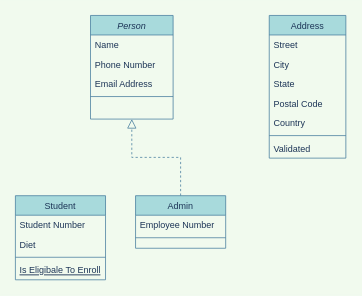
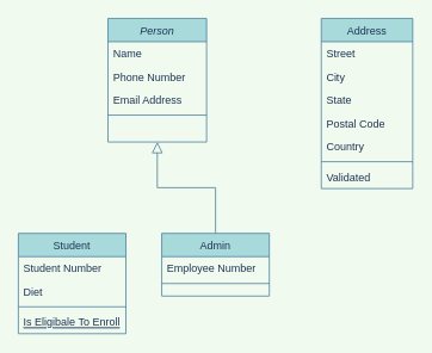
  <mxCell id="0" />
  <mxCell id="1" parent="0" />
  <mxCell id="2" value="Person" style="swimlane;fontStyle=2;align=center;verticalAlign=top;childLayout=stackLayout;horizontal=1;startSize=26;horizontalStack=0;resizeParent=1;resizeLast=0;collapsible=1;marginBottom=0;rounded=0;shadow=0;strokeWidth=1;fillColor=#A8DADC;strokeColor=#457B9D;fontColor=#1D3557;" parent="1" vertex="1"><mxGeometry x="120" y="20" width="110" height="138" as="geometry"><mxRectangle x="230" y="140" width="160" height="26" as="alternateBounds" /></mxGeometry></mxCell>
  <mxCell id="3" value="Name" style="text;align=left;verticalAlign=top;spacingLeft=4;spacingRight=4;overflow=hidden;rotatable=0;points=[[0,0.5],[1,0.5]];portConstraint=eastwest;fontColor=#1D3557;" parent="2" vertex="1"><mxGeometry y="26" width="110" height="26" as="geometry" /></mxCell>
  <mxCell id="4" value="Phone Number" style="text;align=left;verticalAlign=top;spacingLeft=4;spacingRight=4;overflow=hidden;rotatable=0;points=[[0,0.5],[1,0.5]];portConstraint=eastwest;rounded=0;shadow=0;html=0;fontColor=#1D3557;" parent="2" vertex="1"><mxGeometry y="52" width="110" height="26" as="geometry" /></mxCell>
  <mxCell id="5" value="Email Address" style="text;align=left;verticalAlign=top;spacingLeft=4;spacingRight=4;overflow=hidden;rotatable=0;points=[[0,0.5],[1,0.5]];portConstraint=eastwest;rounded=0;shadow=0;html=0;fontColor=#1D3557;" parent="2" vertex="1"><mxGeometry y="78" width="110" height="26" as="geometry" /></mxCell>
  <mxCell id="6" value="" style="line;html=1;strokeWidth=1;align=left;verticalAlign=middle;spacingTop=-1;spacingLeft=3;spacingRight=3;rotatable=0;labelPosition=right;points=[];portConstraint=eastwest;labelBackgroundColor=#F1FAEE;fillColor=#A8DADC;strokeColor=#457B9D;fontColor=#1D3557;" parent="2" vertex="1"><mxGeometry y="104" width="110" height="8" as="geometry" /></mxCell>
- <mxCell id="7" value="" style="endArrow=block;endSize=10;endFill=0;shadow=0;strokeWidth=1;rounded=0;edgeStyle=elbowEdgeStyle;elbow=vertical;labelBackgroundColor=#F1FAEE;strokeColor=#457B9D;fontColor=#1D3557;dashed=1;" parent="1" source="22" target="2" edge="1"><mxGeometry width="160" relative="1" as="geometry"><mxPoint x="60" y="273" as="sourcePoint" /><mxPoint x="160" y="171" as="targetPoint" /></mxGeometry></mxCell>
+ <mxCell id="7" value="" style="endArrow=block;endSize=10;endFill=0;shadow=0;strokeWidth=1;rounded=0;edgeStyle=elbowEdgeStyle;elbow=vertical;labelBackgroundColor=#F1FAEE;strokeColor=#457B9D;fontColor=#1D3557;" parent="1" source="22" target="2" edge="1"><mxGeometry width="160" relative="1" as="geometry"><mxPoint x="60" y="273" as="sourcePoint" /><mxPoint x="160" y="171" as="targetPoint" /></mxGeometry></mxCell>
  <mxCell id="8" value="Address" style="swimlane;fontStyle=0;align=center;verticalAlign=top;childLayout=stackLayout;horizontal=1;startSize=26;horizontalStack=0;resizeParent=1;resizeLast=0;collapsible=1;marginBottom=0;rounded=0;shadow=0;strokeWidth=1;fillColor=#A8DADC;strokeColor=#457B9D;fontColor=#1D3557;" parent="1" vertex="1"><mxGeometry x="358" y="20" width="102" height="190" as="geometry"><mxRectangle x="550" y="140" width="160" height="26" as="alternateBounds" /></mxGeometry></mxCell>
  <mxCell id="9" value="Street" style="text;align=left;verticalAlign=top;spacingLeft=4;spacingRight=4;overflow=hidden;rotatable=0;points=[[0,0.5],[1,0.5]];portConstraint=eastwest;fontColor=#1D3557;" parent="8" vertex="1"><mxGeometry y="26" width="102" height="26" as="geometry" /></mxCell>
  <mxCell id="10" value="City" style="text;align=left;verticalAlign=top;spacingLeft=4;spacingRight=4;overflow=hidden;rotatable=0;points=[[0,0.5],[1,0.5]];portConstraint=eastwest;rounded=0;shadow=0;html=0;fontColor=#1D3557;" parent="8" vertex="1"><mxGeometry y="52" width="102" height="26" as="geometry" /></mxCell>
  <mxCell id="11" value="State" style="text;align=left;verticalAlign=top;spacingLeft=4;spacingRight=4;overflow=hidden;rotatable=0;points=[[0,0.5],[1,0.5]];portConstraint=eastwest;rounded=0;shadow=0;html=0;fontColor=#1D3557;" parent="8" vertex="1"><mxGeometry y="78" width="102" height="26" as="geometry" /></mxCell>
  <mxCell id="12" value="Postal Code" style="text;align=left;verticalAlign=top;spacingLeft=4;spacingRight=4;overflow=hidden;rotatable=0;points=[[0,0.5],[1,0.5]];portConstraint=eastwest;rounded=0;shadow=0;html=0;fontColor=#1D3557;" parent="8" vertex="1"><mxGeometry y="104" width="102" height="26" as="geometry" /></mxCell>
  <mxCell id="13" value="Country" style="text;align=left;verticalAlign=top;spacingLeft=4;spacingRight=4;overflow=hidden;rotatable=0;points=[[0,0.5],[1,0.5]];portConstraint=eastwest;rounded=0;shadow=0;html=0;fontColor=#1D3557;" parent="8" vertex="1"><mxGeometry y="130" width="102" height="26" as="geometry" /></mxCell>
  <mxCell id="14" value="" style="line;html=1;strokeWidth=1;align=left;verticalAlign=middle;spacingTop=-1;spacingLeft=3;spacingRight=3;rotatable=0;labelPosition=right;points=[];portConstraint=eastwest;labelBackgroundColor=#F1FAEE;fillColor=#A8DADC;strokeColor=#457B9D;fontColor=#1D3557;" parent="8" vertex="1"><mxGeometry y="156" width="102" height="8" as="geometry" /></mxCell>
  <mxCell id="15" value="Validated" style="text;align=left;verticalAlign=top;spacingLeft=4;spacingRight=4;overflow=hidden;rotatable=0;points=[[0,0.5],[1,0.5]];portConstraint=eastwest;fontColor=#1D3557;" parent="8" vertex="1"><mxGeometry y="164" width="102" height="26" as="geometry" /></mxCell>
  <mxCell id="16" value="Student" style="swimlane;fontStyle=0;align=center;verticalAlign=top;childLayout=stackLayout;horizontal=1;startSize=26;horizontalStack=0;resizeParent=1;resizeLast=0;collapsible=1;marginBottom=0;rounded=0;shadow=0;strokeWidth=1;fillColor=#A8DADC;strokeColor=#457B9D;fontColor=#1D3557;" parent="1" vertex="1"><mxGeometry x="20" y="260" width="120" height="112" as="geometry"><mxRectangle x="130" y="380" width="160" height="26" as="alternateBounds" /></mxGeometry></mxCell>
  <mxCell id="17" value="Student Number" style="text;align=left;verticalAlign=top;spacingLeft=4;spacingRight=4;overflow=hidden;rotatable=0;points=[[0,0.5],[1,0.5]];portConstraint=eastwest;fontColor=#1D3557;" parent="16" vertex="1"><mxGeometry y="26" width="120" height="26" as="geometry" /></mxCell>
  <mxCell id="18" value="Diet" style="text;align=left;verticalAlign=top;spacingLeft=4;spacingRight=4;overflow=hidden;rotatable=0;points=[[0,0.5],[1,0.5]];portConstraint=eastwest;rounded=0;shadow=0;html=0;fontColor=#1D3557;" parent="16" vertex="1"><mxGeometry y="52" width="120" height="26" as="geometry" /></mxCell>
  <mxCell id="19" value="" style="line;html=1;strokeWidth=1;align=left;verticalAlign=middle;spacingTop=-1;spacingLeft=3;spacingRight=3;rotatable=0;labelPosition=right;points=[];portConstraint=eastwest;labelBackgroundColor=#F1FAEE;fillColor=#A8DADC;strokeColor=#457B9D;fontColor=#1D3557;" parent="16" vertex="1"><mxGeometry y="78" width="120" height="8" as="geometry" /></mxCell>
  <mxCell id="20" value="Is Eligibale To Enroll" style="text;align=left;verticalAlign=top;spacingLeft=4;spacingRight=4;overflow=hidden;rotatable=0;points=[[0,0.5],[1,0.5]];portConstraint=eastwest;fontStyle=4;fontColor=#1D3557;" parent="16" vertex="1"><mxGeometry y="86" width="120" height="26" as="geometry" /></mxCell>
  <mxCell id="21" style="edgeStyle=orthogonalEdgeStyle;rounded=0;orthogonalLoop=1;jettySize=auto;html=1;exitX=1;exitY=0.5;exitDx=0;exitDy=0;labelBackgroundColor=#F1FAEE;strokeColor=#457B9D;fontColor=#1D3557;" edge="1" parent="16" source="18" target="18"><mxGeometry relative="1" as="geometry" /></mxCell>
  <mxCell id="22" value="Admin" style="swimlane;fontStyle=0;align=center;verticalAlign=top;childLayout=stackLayout;horizontal=1;startSize=26;horizontalStack=0;resizeParent=1;resizeLast=0;collapsible=1;marginBottom=0;rounded=0;shadow=0;strokeWidth=1;fillColor=#A8DADC;strokeColor=#457B9D;fontColor=#1D3557;" parent="1" vertex="1"><mxGeometry x="180" y="260" width="120" height="70" as="geometry"><mxRectangle x="340" y="380" width="170" height="26" as="alternateBounds" /></mxGeometry></mxCell>
  <mxCell id="23" value="Employee Number" style="text;align=left;verticalAlign=top;spacingLeft=4;spacingRight=4;overflow=hidden;rotatable=0;points=[[0,0.5],[1,0.5]];portConstraint=eastwest;fontColor=#1D3557;" parent="22" vertex="1"><mxGeometry y="26" width="120" height="26" as="geometry" /></mxCell>
  <mxCell id="24" value="" style="line;html=1;strokeWidth=1;align=left;verticalAlign=middle;spacingTop=-1;spacingLeft=3;spacingRight=3;rotatable=0;labelPosition=right;points=[];portConstraint=eastwest;labelBackgroundColor=#F1FAEE;fillColor=#A8DADC;strokeColor=#457B9D;fontColor=#1D3557;" parent="22" vertex="1"><mxGeometry y="52" width="120" height="8" as="geometry" /></mxCell>
